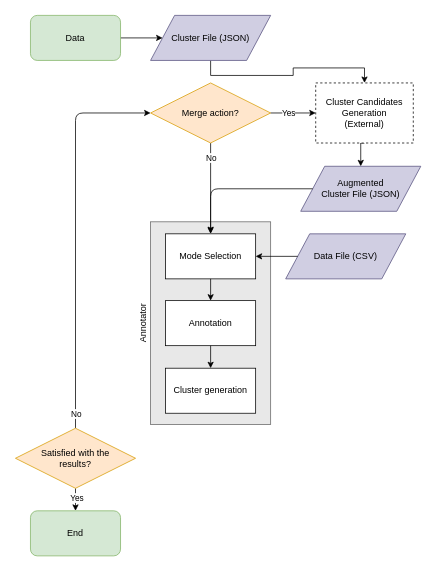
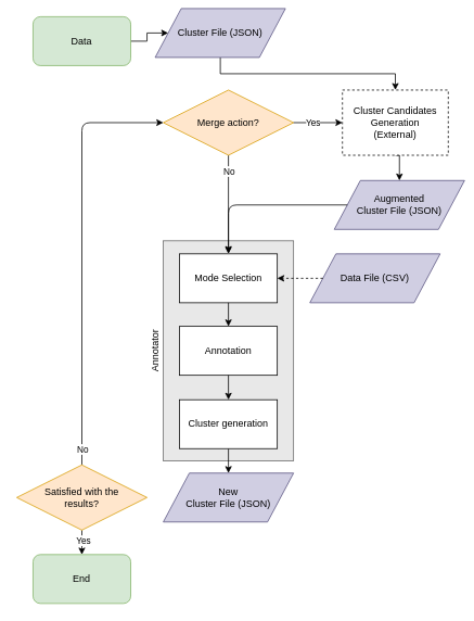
  <mxCell id="0" />
  <mxCell id="1" parent="0" />
  <mxCell id="2" value="" style="rounded=0;whiteSpace=wrap;html=1;fillColor=#E8E8E8;strokeColor=#666666;fontColor=#333333;" parent="1" vertex="1"><mxGeometry x="200" y="295" width="160" height="270" as="geometry" /></mxCell>
  <mxCell id="3" value="Data File (CSV)" style="shape=parallelogram;perimeter=parallelogramPerimeter;whiteSpace=wrap;html=1;fillColor=#d0cee2;strokeColor=#56517e;" parent="1" vertex="1"><mxGeometry x="380" y="311" width="160" height="60" as="geometry" /></mxCell>
  <mxCell id="4" style="edgeStyle=orthogonalEdgeStyle;rounded=0;orthogonalLoop=1;jettySize=auto;html=1;exitX=0.5;exitY=1;exitDx=0;exitDy=0;" parent="1" source="5" target="10" edge="1"><mxGeometry relative="1" as="geometry" /></mxCell>
- <mxCell id="5" value="Cluster File (JSON)" style="shape=parallelogram;perimeter=parallelogramPerimeter;whiteSpace=wrap;html=1;fillColor=#d0cee2;strokeColor=#56517e;" parent="1" vertex="1"><mxGeometry x="200" y="20" width="160" height="60" as="geometry" /></mxCell>
+ <mxCell id="5" value="Cluster File (JSON)" style="shape=parallelogram;perimeter=parallelogramPerimeter;whiteSpace=wrap;html=1;fillColor=#d0cee2;strokeColor=#56517e;" parent="1" vertex="1"><mxGeometry x="190" y="10" width="160" height="60" as="geometry" /></mxCell>
  <mxCell id="6" value="" style="edgeStyle=orthogonalEdgeStyle;rounded=0;orthogonalLoop=1;jettySize=auto;html=1;" parent="1" source="8" edge="1"><mxGeometry relative="1" as="geometry"><mxPoint x="280" y="310" as="targetPoint" /></mxGeometry></mxCell>
  <mxCell id="7" value="No" style="edgeLabel;html=1;align=center;verticalAlign=middle;resizable=0;points=[];" parent="6" vertex="1" connectable="0"><mxGeometry x="0.184" relative="1" as="geometry"><mxPoint y="-51" as="offset" /></mxGeometry></mxCell>
  <mxCell id="8" value="Merge action?" style="rhombus;whiteSpace=wrap;html=1;fillColor=#ffe6cc;strokeColor=#d79b00;" parent="1" vertex="1"><mxGeometry x="200" y="110" width="160" height="80" as="geometry" /></mxCell>
  <mxCell id="9" style="edgeStyle=orthogonalEdgeStyle;rounded=0;orthogonalLoop=1;jettySize=auto;html=1;exitX=0.5;exitY=1;exitDx=0;exitDy=0;entryX=0.5;entryY=0;entryDx=0;entryDy=0;" edge="1" parent="1" source="10" target="11"><mxGeometry relative="1" as="geometry" /></mxCell>
  <mxCell id="10" value="Cluster Candidates&lt;br&gt;Generation&lt;br&gt;(External)" style="rounded=0;whiteSpace=wrap;html=1;dashed=1;" parent="1" vertex="1"><mxGeometry x="420" y="110" width="130" height="80" as="geometry" /></mxCell>
- <mxCell id="11" value="Augmented&lt;br&gt;Cluster File (JSON)" style="shape=parallelogram;perimeter=parallelogramPerimeter;whiteSpace=wrap;html=1;fillColor=#d0cee2;strokeColor=#56517e;" parent="1" vertex="1"><mxGeometry x="400" y="221" width="160" height="60" as="geometry" /></mxCell>
+ <mxCell id="11" value="Augmented&lt;br&gt;Cluster File (JSON)" style="shape=parallelogram;perimeter=parallelogramPerimeter;whiteSpace=wrap;html=1;fillColor=#d0cee2;strokeColor=#56517e;" parent="1" vertex="1"><mxGeometry x="410" y="221" width="160" height="60" as="geometry" /></mxCell>
  <mxCell id="12" value="Mode Selection" style="rounded=0;whiteSpace=wrap;html=1;fillColor=#FFFFFF;" parent="1" vertex="1"><mxGeometry x="220" y="311" width="120" height="60" as="geometry" /></mxCell>
  <mxCell id="13" value="Annotation" style="rounded=0;whiteSpace=wrap;html=1;fillColor=#FFFFFF;" parent="1" vertex="1"><mxGeometry x="220" y="400" width="120" height="60" as="geometry" /></mxCell>
+ <mxCell id="14" style="edgeStyle=orthogonalEdgeStyle;rounded=1;orthogonalLoop=1;jettySize=auto;html=1;exitX=0.5;exitY=1;exitDx=0;exitDy=0;entryX=0.5;entryY=0;entryDx=0;entryDy=0;" parent="1" source="15" target="27" edge="1"><mxGeometry relative="1" as="geometry" /></mxCell>
  <mxCell id="15" value="Cluster generation" style="rounded=0;whiteSpace=wrap;html=1;fillColor=#FFFFFF;" parent="1" vertex="1"><mxGeometry x="220" y="490" width="120" height="60" as="geometry" /></mxCell>
  <mxCell id="16" value="" style="endArrow=classic;html=1;exitX=1;exitY=0.5;exitDx=0;exitDy=0;entryX=0;entryY=0.5;entryDx=0;entryDy=0;" parent="1" source="8" target="10" edge="1"><mxGeometry width="50" height="50" relative="1" as="geometry"><mxPoint x="240" y="340" as="sourcePoint" /><mxPoint x="290" y="290" as="targetPoint" /></mxGeometry></mxCell>
  <mxCell id="17" value="Yes" style="edgeLabel;html=1;align=center;verticalAlign=middle;resizable=0;points=[];" parent="16" vertex="1" connectable="0"><mxGeometry x="-0.25" relative="1" as="geometry"><mxPoint as="offset" /></mxGeometry></mxCell>
- <mxCell id="18" value="" style="endArrow=classic;html=1;entryX=1;entryY=0.5;entryDx=0;entryDy=0;" parent="1" source="3" target="12" edge="1"><mxGeometry width="50" height="50" relative="1" as="geometry"><mxPoint x="390" y="164" as="sourcePoint" /><mxPoint x="440" y="164" as="targetPoint" /></mxGeometry></mxCell>
+ <mxCell id="18" value="" style="endArrow=classic;html=1;entryX=1;entryY=0.5;entryDx=0;entryDy=0;dashed=1;" parent="1" source="3" target="12" edge="1"><mxGeometry width="50" height="50" relative="1" as="geometry"><mxPoint x="390" y="164" as="sourcePoint" /><mxPoint x="440" y="164" as="targetPoint" /></mxGeometry></mxCell>
  <mxCell id="19" value="" style="edgeStyle=orthogonalEdgeStyle;rounded=1;orthogonalLoop=1;jettySize=auto;html=1;entryX=0.5;entryY=0;entryDx=0;entryDy=0;exitX=0;exitY=0.5;exitDx=0;exitDy=0;" parent="1" source="11" target="12" edge="1"><mxGeometry relative="1" as="geometry"><mxPoint x="230" y="240" as="sourcePoint" /><mxPoint x="290" y="240" as="targetPoint" /><Array as="points"><mxPoint x="280" y="251" /></Array></mxGeometry></mxCell>
  <mxCell id="20" value="" style="endArrow=classic;html=1;exitX=0.5;exitY=1;exitDx=0;exitDy=0;entryX=0.5;entryY=0;entryDx=0;entryDy=0;" parent="1" source="12" target="13" edge="1"><mxGeometry width="50" height="50" relative="1" as="geometry"><mxPoint x="240" y="340" as="sourcePoint" /><mxPoint x="290" y="290" as="targetPoint" /></mxGeometry></mxCell>
  <mxCell id="21" value="" style="endArrow=classic;html=1;exitX=0.5;exitY=1;exitDx=0;exitDy=0;entryX=0.5;entryY=0;entryDx=0;entryDy=0;" parent="1" source="13" target="15" edge="1"><mxGeometry width="50" height="50" relative="1" as="geometry"><mxPoint x="240" y="340" as="sourcePoint" /><mxPoint x="290" y="290" as="targetPoint" /></mxGeometry></mxCell>
  <mxCell id="22" style="edgeStyle=orthogonalEdgeStyle;rounded=0;orthogonalLoop=1;jettySize=auto;html=1;exitX=0.5;exitY=1;exitDx=0;exitDy=0;entryX=0.5;entryY=0;entryDx=0;entryDy=0;" parent="1" source="26" target="28" edge="1"><mxGeometry relative="1" as="geometry" /></mxCell>
  <mxCell id="23" value="Yes" style="edgeLabel;html=1;align=center;verticalAlign=middle;resizable=0;points=[];" parent="22" vertex="1" connectable="0"><mxGeometry x="-0.2" y="1" relative="1" as="geometry"><mxPoint as="offset" /></mxGeometry></mxCell>
  <mxCell id="24" style="edgeStyle=orthogonalEdgeStyle;rounded=1;orthogonalLoop=1;jettySize=auto;html=1;exitX=0.5;exitY=0;exitDx=0;exitDy=0;entryX=0;entryY=0.5;entryDx=0;entryDy=0;" parent="1" source="26" target="8" edge="1"><mxGeometry relative="1" as="geometry" /></mxCell>
  <mxCell id="25" value="No" style="edgeLabel;html=1;align=center;verticalAlign=middle;resizable=0;points=[];" parent="24" vertex="1" connectable="0"><mxGeometry x="-0.781" y="-1" relative="1" as="geometry"><mxPoint x="-1" y="37" as="offset" /></mxGeometry></mxCell>
  <mxCell id="26" value="Satisfied with the&lt;br&gt;results?" style="rhombus;whiteSpace=wrap;html=1;fillColor=#ffe6cc;strokeColor=#d79b00;" parent="1" vertex="1"><mxGeometry x="20" y="570" width="160" height="80" as="geometry" /></mxCell>
+ <mxCell id="27" value="New&lt;br&gt;Cluster File (JSON)" style="shape=parallelogram;perimeter=parallelogramPerimeter;whiteSpace=wrap;html=1;fillColor=#d0cee2;strokeColor=#56517e;" parent="1" vertex="1"><mxGeometry x="200" y="580" width="160" height="60" as="geometry" /></mxCell>
  <mxCell id="28" value="End" style="rounded=1;whiteSpace=wrap;html=1;fillColor=#d5e8d4;strokeColor=#82b366;" parent="1" vertex="1"><mxGeometry x="40" y="680" width="120" height="60" as="geometry" /></mxCell>
  <mxCell id="29" style="edgeStyle=orthogonalEdgeStyle;rounded=0;orthogonalLoop=1;jettySize=auto;html=1;exitX=1;exitY=0.5;exitDx=0;exitDy=0;entryX=0;entryY=0.5;entryDx=0;entryDy=0;" parent="1" source="30" target="5" edge="1"><mxGeometry relative="1" as="geometry" /></mxCell>
  <mxCell id="30" value="Data" style="rounded=1;whiteSpace=wrap;html=1;fillColor=#d5e8d4;strokeColor=#82b366;" parent="1" vertex="1"><mxGeometry x="40" y="20" width="120" height="60" as="geometry" /></mxCell>
  <mxCell id="31" value="Annotator" style="text;html=1;strokeColor=none;fillColor=none;align=center;verticalAlign=middle;whiteSpace=wrap;rounded=0;rotation=-90;" parent="1" vertex="1"><mxGeometry x="170" y="420" width="40" height="20" as="geometry" /></mxCell>
